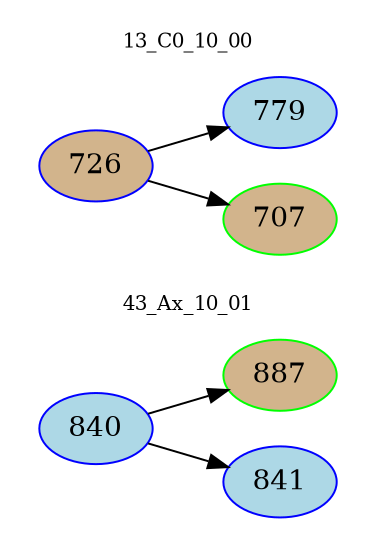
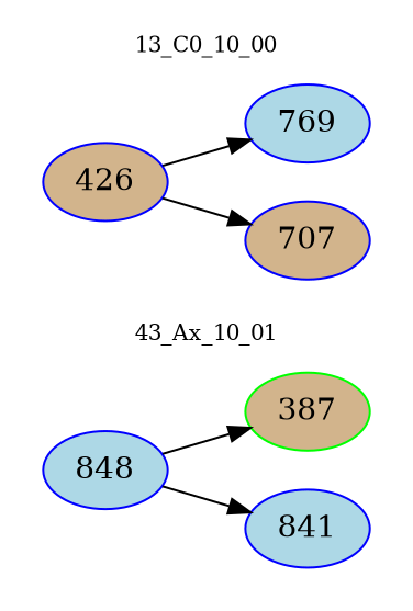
  digraph {
    rankdir=LR
    node [color=blue fillcolor=lightblue style=filled]
    edge [color=black]
-   n1 [label=840]
+   n1 [label=848]
    n2 [label=841]
-   n3 [color=green fillcolor=tan label=887]
-   n4 [fillcolor=tan label=726]
-   n5 [color=green fillcolor=tan label=707]
-   n6 [label=779]
+   n3 [color=green fillcolor=tan label=387]
+   n4 [fillcolor=tan label=426]
+   n5 [fillcolor=tan label=707]
+   n6 [label=769]
    subgraph cluster_1 {
      color=white
      fontsize=10
      label="43_Ax_10_01"
      n1
      n2
      n3
    }
    subgraph cluster_2 {
      color=white
      fontsize=10
      label="13_C0_10_00"
      n4
      n5
      n6
    }
    n1 -> n2
    n1 -> n3
    n4 -> n5
    n4 -> n6
  }
